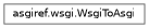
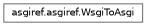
  digraph {
    rankdir=LR
-   n1 [color=grey40 fillcolor=white fontname=Helvetica fontsize=10 height=0.2 label="asgiref.wsgi.WsgiToAsgi" shape=box style=filled width=0.4]
+   n1 [color=grey40 fillcolor=white fontname=Helvetica fontsize=10 height=0.2 label="asgiref.asgiref.WsgiToAsgi" shape=box style=filled width=0.4]
  }
